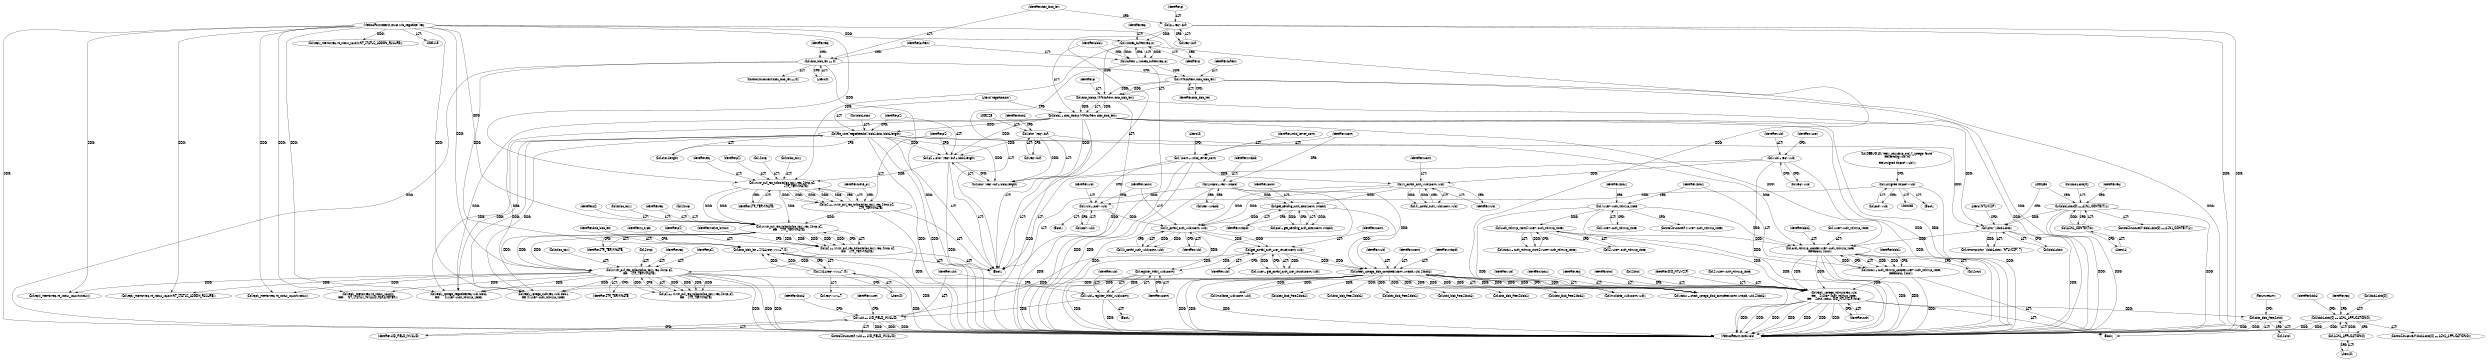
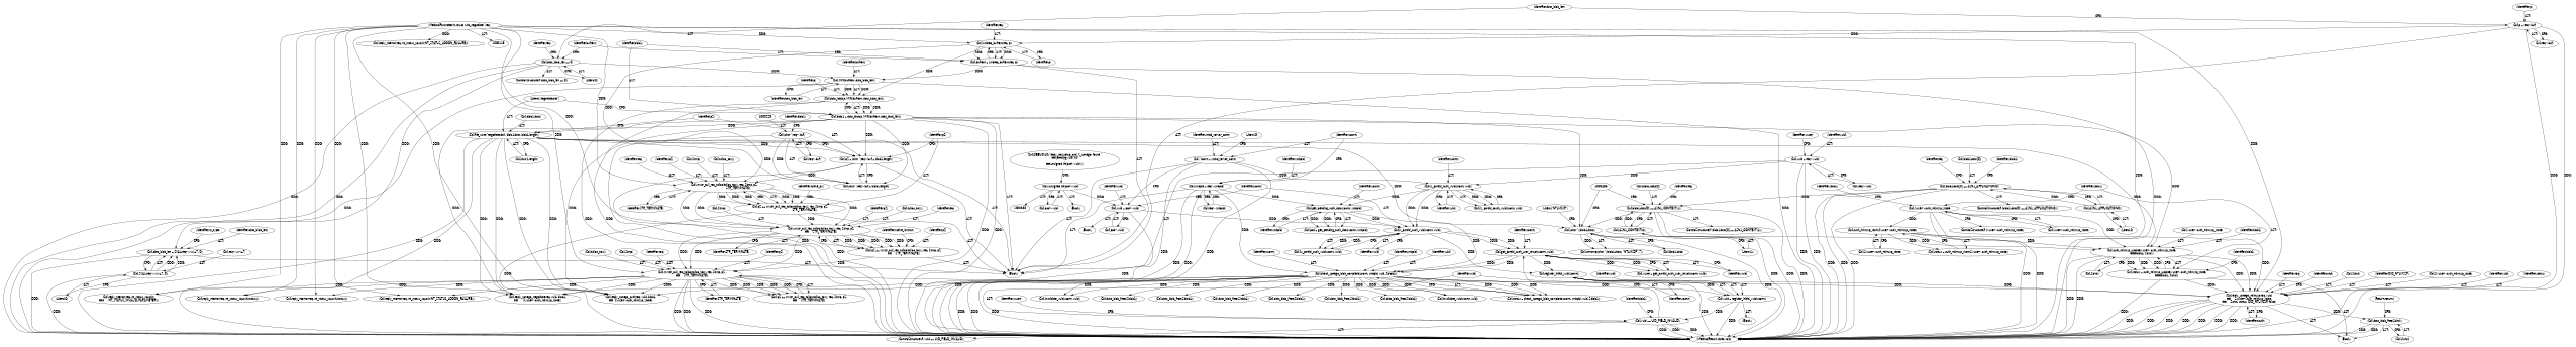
  digraph {
    fontname=Lato
    node [fontname=Lato]
    edge [fontname=Lato]
    n1 [label="(Call,data_blob_free(&chal))"]
    n2 [label="(Block,)"]
    n3 [label="(Call,&chal)"]
    n4 [label="(MethodReturn,static void)"]
    n5 [label="(Call,reply_spnego_ntlmssp(req, vuid,\n\t\t\t\t     &vuser->auth_ntlmssp_state,\n\t\t\t\t     &chal, status, OID_NTLMSSP, false))"]
    n6 [label="(Identifier,auth)"]
    n7 [label="(Call,srvstr_pull_req_talloc(talloc_tos(), req, &tmp, p2,\n\t\t\t\t     STR_TERMINATE))"]
    n8 [label="(Call,reply_nterror(req, nt_status_squash(\n\t\t\t\t\t      NT_STATUS_INVALID_PARAMETER)))"]
    n9 [label="(Call,p2 += srvstr_pull_req_talloc(talloc_tos(), req, &tmp, p2,\n\t\t\t\t     STR_TERMINATE))"]
    n10 [label="(Call,reply_spnego_negotiate(req, vuid, blob1,\n\t\t\t\t       &vuser->auth_ntlmssp_state))"]
    n11 [label="(Call,reply_spnego_auth(req, vuid, blob1,\n\t\t\t\t  &vuser->auth_ntlmssp_state))"]
    n12 [label="(Call,reply_nterror(req, nt_status_squash(status)))"]
    n13 [label="(Identifier,STR_TERMINATE)"]
    n14 [label="(Call,reply_nterror(req, nt_status_squash(NT_STATUS_LOGON_FAILURE)))"]
    n15 [label="(Call,reply_nterror(req, nt_status_squash(status)))"]
    n16 [label="(Call,srvstr_pull_req_talloc(talloc_tos(), req, &tmp, p2,\n\t\t\t\t     STR_TERMINATE))"]
    n17 [label="(Call,p2 += srvstr_pull_req_talloc(talloc_tos(), req, &tmp, p2,\n\t\t\t\t     STR_TERMINATE))"]
    n18 [label="(Identifier,STR_TERMINATE)"]
    n19 [label="(Block,)"]
    n20 [label="(Call,srvstr_pull_req_talloc(talloc_tos(), req, &tmp, p2,\n                                     STR_TERMINATE))"]
    n21 [label="(Call,p2 += srvstr_pull_req_talloc(talloc_tos(), req, &tmp, p2,\n                                     STR_TERMINATE))"]
    n22 [label="(Identifier,STR_TERMINATE)"]
    n23 [label="(Call,smbreq_bufrem(req, p))"]
    n24 [label="(Call,data_blob(p, MIN(bufrem, data_blob_len)))"]
    n25 [label="(Call,bufrem = smbreq_bufrem(req, p))"]
    n26 [label="(Identifier,p)"]
    n27 [label="(Call,blob1 = data_blob(p, MIN(bufrem, data_blob_len)))"]
    n28 [label="(Call,MIN(bufrem, data_blob_len))"]
    n29 [label="(MethodParameterIn,struct smb_negotiate *req)"]
    n30 [label="(Call,reply_nterror(req, nt_status_squash(NT_STATUS_LOGON_FAILURE)))"]
    1000115
    n32 [label="(Call,p = req->buf)"]
    n33 [label="(Call,req->buf)"]
    n34 [label="(Call,p2 = (char *)req->buf + blob1.length)"]
    n35 [label="(Call,(char *)req->buf + blob1.length)"]
    n36 [label="(Call,(char *)req->buf)"]
    n37 [label="(Call,req->buf)"]
    n38 [label="(Call,file_save(\"negotiate.dat\", blob1.data, blob1.length))"]
    n39 [label="(Call,auth_ntlmssp_update(vuser->auth_ntlmssp_state,\n\t\t\t\t\t\tblob1, &chal))"]
    n40 [label="(Call,(char *)(blob1.data))"]
    n41 [label="(Call,char1.length)"]
    n42 [label="(Call,status = auth_ntlmssp_update(vuser->auth_ntlmssp_state,\n\t\t\t\t\t\tblob1, &chal))"]
    n43 [label="(Call,&chal)"]
    n44 [label="(Call,strncmp((char *)(blob1.data), \"NTLMSSP\", 7))"]
    n45 [label="(Call,blob1.data)"]
    n46 [label="(Identifier,data_blob_len)"]
    n47 [label="(Call,data_blob_len == 0)"]
    n48 [label="(ControlStructure,if (data_blob_len == 0))"]
    n49 [label="(Literal,0)"]
    n50 [label="(Call,data_blob_len = SVAL(req->vwv+7, 0))"]
    n51 [label="(Call,SVAL(req->vwv+7, 0))"]
    n52 [label="(Literal,0)"]
    n53 [label="(Call,check_spnego_blob_complete(sconn, smbpid, vuid, &blob1))"]
    n54 [label="(Call,data_blob_free(&blob1))"]
    n55 [label="(Call,data_blob_free(&blob1))"]
    n56 [label="(Call,data_blob_free(&blob1))"]
    n57 [label="(Call,data_blob_free(&blob1))"]
    n58 [label="(Call,data_blob_free(&blob1))"]
    n59 [label="(Call,data_blob_free(&blob1))"]
    n60 [label="(Call,invalidate_vuid(sconn, vuid))"]
    n61 [label="(Call,status = check_spnego_blob_complete(sconn, smbpid, vuid, &blob1))"]
    n62 [label="(Call,invalidate_vuid(sconn, vuid))"]
    n63 [label="(Call,get_partial_auth_user_struct(sconn, vuid))"]
    n64 [label="(Call,vuser = get_partial_auth_user_struct(sconn, vuid))"]
    n65 [label="(Identifier,vuid)"]
    n66 [label="(Call,register_initial_vuid(sconn))"]
    n67 [label="(Call,vuid = register_initial_vuid(sconn))"]
    n68 [label="(Identifier,sconn)"]
    n69 [label="(Call,vuid == UID_FIELD_INVALID)"]
    n70 [label="(Block,)"]
    n71 [label="(Call,is_partial_auth_vuid(sconn, vuid))"]
    n72 [label="(Call,!is_partial_auth_vuid(sconn, vuid))"]
    n73 [label="(Identifier,vuid)"]
    n74 [label="(Call,is_partial_auth_vuid(sconn, vuid))"]
    n75 [label="(Call,get_pending_auth_data(sconn, smbpid))"]
    n76 [label="(Call,!is_partial_auth_vuid(sconn, vuid))"]
    n77 [label="(Identifier,vuid)"]
    n78 [label="(Call,pad = get_pending_auth_data(sconn, smbpid))"]
    n79 [label="(Identifier,smbpid)"]
    n80 [label="(Call,*sconn = smbd_server_conn)"]
    n81 [label="(Call,vuid = pad->vuid)"]
    n82 [label="(Identifier,smbd_server_conn)"]
    n83 [label="(Call,vuid = req->vuid)"]
    n84 [label="(Call,req->vuid)"]
    n85 [label="(Call,smbpid = req->smbpid)"]
    n86 [label="(Call,req->smbpid)"]
    n87 [label="(Block,)"]
    n88 [label="(Call,pad->vuid)"]
    n89 [label="(Call,(unsigned int)pad->vuid)"]
    n90 [label="(Block,)"]
    n91 [label="(Call,pad->vuid)"]
    1000335
-   n93 [label="(Identifier,UID_FIELD_INVALID)"]
    n94 [label="(ControlStructure,if (vuid == UID_FIELD_INVALID))"]
    n95 [label="(Call,!vuser->auth_ntlmssp_state)"]
    n96 [label="(Call,auth_ntlmssp_start(&vuser->auth_ntlmssp_state))"]
    n97 [label="(ControlStructure,if (!vuser->auth_ntlmssp_state))"]
    n98 [label="(Call,vuser->auth_ntlmssp_state)"]
    n99 [label="(Call,&vuser->auth_ntlmssp_state)"]
    n100 [label="(Call,status = auth_ntlmssp_start(&vuser->auth_ntlmssp_state))"]
    n101 [label="(Call,blob1.data[0] == ASN1_CONTEXT(1))"]
    n102 [label="(Call,ASN1_CONTEXT(6))"]
    n103 [label="(ControlStructure,if (blob1.data[0] == ASN1_CONTEXT(1)))"]
    n104 [label="(Literal,1)"]
    n105 [label="(Call,blob1.data[0] == ASN1_APPLICATION(0))"]
    n106 [label="(Call,ASN1_APPLICATION(0))"]
    n107 [label="(ControlStructure,if (blob1.data[0] == ASN1_APPLICATION(0)))"]
    n108 [label="(Literal,0)"]
    n109 [label="(Identifier,req)"]
    n110 [label="(Identifier,p2)"]
    n111 [label="(Identifier,p2)"]
    n112 [label="(Identifier,status)"]
    n113 [label="(Identifier,blob1)"]
    n114 [label="(Call,blob1.data[0])"]
    n115 [label="(Identifier,native_lanman)"]
    n116 [label="(Call,vuser->auth_ntlmssp_state)"]
    n117 [label="(Call,talloc_tos())"]
    n118 [label="(Identifier,sconn)"]
    n119 [label="(Identifier,blob1)"]
    n120 [label="(Identifier,p2)"]
    n121 [label="(Call,&tmp)"]
    n122 [label="(Literal,3)"]
    n123 [label="(Literal,\"NTLMSSP\")"]
    n124 [label="(Identifier,chal)"]
    n125 [label="(Call,DEBUG(10,(\"reply_sesssetup_and_X_spnego: found \"\n\t\t\t\t\"pending vuid %u\n\",\n\t\t\t\t(unsigned int)pad->vuid )))"]
    n126 [label="(Identifier,blob1)"]
    n127 [label="(Call,talloc_tos())"]
    n128 [label="(Call,&chal)"]
    n129 [label="(Identifier,p)"]
    n130 [label="(Identifier,sconn)"]
    n131 [label="(Identifier,sconn)"]
    n132 [label="(Identifier,blob1)"]
    n133 [label="(Literal,\"negotiate.dat\")"]
    n134 [label="(Identifier,ra_type)"]
    n135 [label="(Identifier,req)"]
    n136 [label="(Call,blob1.data[0])"]
    n137 [label="(Identifier,blob1)"]
    n138 [label="(Identifier,smbpid)"]
    n139 [label="(Identifier,native_os)"]
    n140 [label="(Identifier,p2)"]
    n141 [label="(Identifier,vuser)"]
    n142 [label="(Identifier,p)"]
    n143 [label="(Identifier,req)"]
    n144 [label="(Identifier,req)"]
    n145 [label="(Identifier,vuid)"]
    n146 [label="(Return,return;)"]
    n147 [label="(Identifier,vuid)"]
    n148 [label="(Identifier,req)"]
    n149 [label="(Call,&tmp)"]
    n150 [label="(Identifier,req)"]
    n151 [label="(Identifier,sconn)"]
    n152 [label="(Identifier,vuid)"]
    n153 [label="(Identifier,OID_NTLMSSP)"]
    n154 [label="(Identifier,data_blob_len)"]
    n155 [label="(Call,talloc_tos())"]
    n156 [label="(Identifier,status)"]
    n157 [label="(Identifier,req)"]
    n158 [label="(Identifier,sconn)"]
    n159 [label="(Call,&tmp)"]
    n160 [label="(Identifier,req)"]
    n161 [label="(Identifier,smbpid)"]
    n162 [label="(Identifier,data_blob_len)"]
    n163 [label="(Call,blob1.data)"]
    n164 [label="(Identifier,blob1)"]
    n165 [label="(Identifier,vuser)"]
    n166 [label="(Call,&vuser->auth_ntlmssp_state)"]
    n167 [label="(Identifier,vuid)"]
    n168 [label="(Identifier,p2)"]
    n169 [label="(Identifier,bufrem)"]
    n170 [label="(Call,req->vwv+7)"]
    n171 [label="(Identifier,bufrem)"]
    n172 [label="(Identifier,p2)"]
    n173 [label="(Identifier,status)"]
    n174 [label="(Identifier,sconn)"]
    n175 [label="(Identifier,vuid)"]
    n176 [label="(Identifier,vuid)"]
    1000228
    1000456
    n1 -> n2 [label="AST: "]
    n1 -> n3 [label="CFG: "]
    n1 -> n4 [label="DDG: "]
    n1 -> n4 [label="DDG: "]
    n3 -> n1 [label="AST: "]
    n5 -> n1 [label="DDG: "]
    n5 -> n2 [label="AST: "]
    n5 -> n4 [label="DDG: "]
    n5 -> n4 [label="DDG: "]
    n5 -> n4 [label="DDG: "]
    n5 -> n4 [label="DDG: "]
    n5 -> n4 [label="DDG: "]
    n5 -> n4 [label="DDG: "]
    n5 -> n4 [label="DDG: "]
    n5 -> n6 [label="CFG: "]
    n6 -> n5 [label="AST: "]
    n7 -> n4 [label="DDG: "]
    n7 -> n4 [label="DDG: "]
    n7 -> n4 [label="DDG: "]
    n7 -> n5 [label="DDG: "]
    n7 -> n8 [label="DDG: "]
    n7 -> n9 [label="AST: "]
    n7 -> n9 [label="DDG: "]
    n7 -> n9 [label="DDG: "]
    n7 -> n9 [label="DDG: "]
    n7 -> n9 [label="DDG: "]
    n7 -> n9 [label="DDG: "]
    n7 -> n10 [label="DDG: "]
    n7 -> n11 [label="DDG: "]
    n7 -> n12 [label="DDG: "]
    n7 -> n13 [label="CFG: "]
    n7 -> n14 [label="DDG: "]
    n7 -> n15 [label="DDG: "]
    n9 -> n7 [label="CFG: "]
    n13 -> n7 [label="AST: "]
    n16 -> n7 [label="DDG: "]
    n16 -> n7 [label="DDG: "]
    n16 -> n7 [label="DDG: "]
    n16 -> n17 [label="AST: "]
    n16 -> n17 [label="DDG: "]
    n16 -> n17 [label="DDG: "]
    n16 -> n17 [label="DDG: "]
    n16 -> n17 [label="DDG: "]
    n16 -> n17 [label="DDG: "]
    n16 -> n18 [label="CFG: "]
    n17 -> n7 [label="DDG: "]
    n17 -> n16 [label="CFG: "]
    n17 -> n19 [label="AST: "]
    n18 -> n16 [label="AST: "]
    n20 -> n16 [label="DDG: "]
    n20 -> n16 [label="DDG: "]
    n20 -> n16 [label="DDG: "]
    n20 -> n21 [label="AST: "]
    n20 -> n21 [label="DDG: "]
    n20 -> n21 [label="DDG: "]
    n20 -> n21 [label="DDG: "]
    n20 -> n21 [label="DDG: "]
    n20 -> n21 [label="DDG: "]
    n20 -> n22 [label="CFG: "]
    n21 -> n4 [label="DDG: "]
    n21 -> n16 [label="DDG: "]
    n21 -> n19 [label="AST: "]
    n21 -> n20 [label="CFG: "]
    n22 -> n20 [label="AST: "]
    n23 -> n20 [label="DDG: "]
    n23 -> n24 [label="DDG: "]
    n23 -> n25 [label="AST: "]
    n23 -> n25 [label="DDG: "]
    n23 -> n25 [label="DDG: "]
    n23 -> n26 [label="CFG: "]
    n24 -> n4 [label="DDG: "]
    n24 -> n4 [label="DDG: "]
    n24 -> n27 [label="AST: "]
    n24 -> n27 [label="DDG: "]
    n24 -> n27 [label="DDG: "]
    n25 -> n4 [label="DDG: "]
    n25 -> n19 [label="AST: "]
    n25 -> n23 [label="CFG: "]
    n25 -> n28 [label="DDG: "]
    n26 -> n23 [label="AST: "]
    n27 -> n4 [label="DDG: "]
    n27 -> n4 [label="DDG: "]
    n27 -> n10 [label="DDG: "]
    n27 -> n11 [label="DDG: "]
    n27 -> n19 [label="AST: "]
+   n27 -> n24 [label="CFG: "]
    n27 -> n34 [label="DDG: "]
    n27 -> n35 [label="DDG: "]
    n27 -> n38 [label="DDG: "]
    n27 -> n39 [label="DDG: "]
    n27 -> n40 [label="DDG: "]
    n28 -> n4 [label="DDG: "]
    n28 -> n4 [label="DDG: "]
    n28 -> n24 [label="AST: "]
    n28 -> n24 [label="DDG: "]
    n28 -> n24 [label="DDG: "]
    n28 -> n46 [label="CFG: "]
    n29 -> n4 [label="DDG: "]
    n29 -> n5 [label="DDG: "]
    n29 -> n7 [label="DDG: "]
    n29 -> n8 [label="DDG: "]
    n29 -> n10 [label="DDG: "]
    n29 -> n11 [label="DDG: "]
    n29 -> n12 [label="DDG: "]
    n29 -> n14 [label="DDG: "]
    n29 -> n15 [label="DDG: "]
    n29 -> n16 [label="DDG: "]
    n29 -> n20 [label="DDG: "]
    n29 -> n23 [label="DDG: "]
    n29 -> n30 [label="DDG: "]
    n29 -> 1000115 [label="AST: "]
    n32 -> n4 [label="DDG: "]
    n32 -> n4 [label="DDG: "]
    n32 -> n19 [label="AST: "]
    n32 -> n23 [label="DDG: "]
    n32 -> n33 [label="CFG: "]
    n33 -> n32 [label="AST: "]
    n34 -> n4 [label="DDG: "]
    n34 -> n19 [label="AST: "]
    n34 -> n20 [label="DDG: "]
    n34 -> n35 [label="CFG: "]
    n35 -> n34 [label="AST: "]
    n36 -> n4 [label="DDG: "]
-   n36 -> n34 [label="DDG: "]
+   n36 -> n34 [label="CFG: "]
    n36 -> n35 [label="AST: "]
    n36 -> n35 [label="DDG: "]
    n36 -> n37 [label="CFG: "]
    n37 -> n36 [label="AST: "]
    n38 -> n4 [label="DDG: "]
    n38 -> n4 [label="DDG: "]
    n38 -> n10 [label="DDG: "]
    n38 -> n10 [label="DDG: "]
    n38 -> n11 [label="DDG: "]
    n38 -> n11 [label="DDG: "]
    n38 -> n19 [label="AST: "]
    n38 -> n34 [label="DDG: "]
    n38 -> n35 [label="DDG: "]
    n38 -> n39 [label="DDG: "]
    n38 -> n40 [label="DDG: "]
    n38 -> n41 [label="CFG: "]
    n39 -> n4 [label="DDG: "]
    n39 -> n4 [label="DDG: "]
    n39 -> n5 [label="DDG: "]
    n39 -> n5 [label="DDG: "]
    n39 -> n42 [label="AST: "]
    n39 -> n42 [label="DDG: "]
    n39 -> n42 [label="DDG: "]
    n39 -> n42 [label="DDG: "]
    n39 -> n43 [label="CFG: "]
    n40 -> n4 [label="DDG: "]
    n40 -> n39 [label="DDG: "]
    n40 -> n44 [label="AST: "]
    n40 -> n44 [label="DDG: "]
    n40 -> n45 [label="CFG: "]
    n41 -> n38 [label="AST: "]
    n42 -> n2 [label="AST: "]
    n42 -> n4 [label="DDG: "]
    n42 -> n5 [label="DDG: "]
    n42 -> n39 [label="CFG: "]
    n43 -> n39 [label="AST: "]
    n45 -> n40 [label="AST: "]
    n46 -> n28 [label="AST: "]
    n47 -> n4 [label="DDG: "]
    n47 -> n4 [label="DDG: "]
-   n47 -> n28 [label="CFG: "]
+   n47 -> n28 [label="DDG: "]
    n47 -> n48 [label="AST: "]
    n47 -> n49 [label="CFG: "]
    n47 -> n50 [label="DDG: "]
    n49 -> n47 [label="AST: "]
    n50 -> n4 [label="DDG: "]
    n50 -> n19 [label="AST: "]
    n50 -> n51 [label="CFG: "]
    n51 -> n4 [label="DDG: "]
    n51 -> n50 [label="AST: "]
    n51 -> n50 [label="DDG: "]
    n51 -> n50 [label="DDG: "]
    n51 -> n52 [label="CFG: "]
    n52 -> n51 [label="AST: "]
    n53 -> n4 [label="DDG: "]
    n53 -> n4 [label="DDG: "]
    n53 -> n4 [label="DDG: "]
    n53 -> n5 [label="DDG: "]
    n53 -> n10 [label="DDG: "]
    n53 -> n11 [label="DDG: "]
    n53 -> n54 [label="DDG: "]
    n53 -> n55 [label="DDG: "]
    n53 -> n56 [label="DDG: "]
    n53 -> n57 [label="DDG: "]
    n53 -> n58 [label="DDG: "]
    n53 -> n59 [label="DDG: "]
    n53 -> n60 [label="DDG: "]
    n53 -> n60 [label="DDG: "]
    n53 -> n61 [label="AST: "]
    n53 -> n61 [label="DDG: "]
    n53 -> n61 [label="DDG: "]
    n53 -> n61 [label="DDG: "]
    n53 -> n61 [label="DDG: "]
    n53 -> n62 [label="DDG: "]
    n53 -> n62 [label="DDG: "]
    n61 -> n53 [label="CFG: "]
    n63 -> n53 [label="DDG: "]
    n63 -> n53 [label="DDG: "]
    n63 -> n64 [label="AST: "]
    n63 -> n64 [label="DDG: "]
    n63 -> n64 [label="DDG: "]
    n63 -> n65 [label="CFG: "]
    n63 -> n66 [label="DDG: "]
    n64 -> n63 [label="CFG: "]
    n65 -> n63 [label="AST: "]
    n66 -> n4 [label="DDG: "]
    n66 -> n67 [label="AST: "]
    n66 -> n67 [label="DDG: "]
    n66 -> n68 [label="CFG: "]
    n67 -> n4 [label="DDG: "]
    n67 -> n66 [label="AST: "]
    n67 -> n69 [label="DDG: "]
    n67 -> n70 [label="AST: "]
    n68 -> n66 [label="AST: "]
    n69 -> n4 [label="DDG: "]
    n69 -> n4 [label="DDG: "]
    n69 -> n4 [label="DDG: "]
    n69 -> n63 [label="DDG: "]
-   n69 -> n93 [label="CFG: "]
    n69 -> n94 [label="AST: "]
    n71 -> n63 [label="DDG: "]
    n71 -> n63 [label="DDG: "]
    n71 -> n66 [label="DDG: "]
    n71 -> n72 [label="AST: "]
    n71 -> n72 [label="DDG: "]
    n71 -> n72 [label="DDG: "]
    n71 -> n73 [label="CFG: "]
    n72 -> n71 [label="CFG: "]
    n73 -> n71 [label="AST: "]
    n74 -> n71 [label="DDG: "]
    n74 -> n71 [label="DDG: "]
    n74 -> n75 [label="DDG: "]
    n74 -> n76 [label="AST: "]
    n74 -> n76 [label="DDG: "]
    n74 -> n76 [label="DDG: "]
    n74 -> n77 [label="CFG: "]
    n75 -> n53 [label="DDG: "]
    n75 -> n71 [label="DDG: "]
    n75 -> n78 [label="AST: "]
    n75 -> n78 [label="DDG: "]
    n75 -> n78 [label="DDG: "]
    n75 -> n79 [label="CFG: "]
    n76 -> n74 [label="CFG: "]
    n77 -> n74 [label="AST: "]
    n78 -> n75 [label="CFG: "]
    n79 -> n75 [label="AST: "]
    n80 -> n4 [label="DDG: "]
    n80 -> n4 [label="DDG: "]
    n80 -> n19 [label="AST: "]
    n80 -> n74 [label="DDG: "]
    n80 -> n81 [label="CFG: "]
    n81 -> n4 [label="DDG: "]
    n81 -> n71 [label="DDG: "]
    n81 -> n87 [label="AST: "]
    n81 -> n88 [label="CFG: "]
    n82 -> n80 [label="AST: "]
    n83 -> n4 [label="DDG: "]
    n83 -> n4 [label="DDG: "]
    n83 -> n19 [label="AST: "]
    n83 -> n74 [label="DDG: "]
    n83 -> n84 [label="CFG: "]
-   n84 -> n83 [label="CFG: "]
+   n84 -> n83 [label="AST: "]
    n85 -> n4 [label="DDG: "]
    n85 -> n4 [label="DDG: "]
    n85 -> n19 [label="AST: "]
    n85 -> n53 [label="DDG: "]
    n85 -> n75 [label="DDG: "]
    n85 -> n86 [label="CFG: "]
    n86 -> n85 [label="CFG: "]
    n88 -> n81 [label="AST: "]
-   n89 -> n4 [label="DDG: "]
    n89 -> n81 [label="DDG: "]
    n89 -> n90 [label="AST: "]
    n89 -> n91 [label="CFG: "]
    n89 -> 1000335 [label="AST: "]
    n91 -> n89 [label="AST: "]
-   n93 -> n69 [label="AST: "]
    n95 -> n4 [label="DDG: "]
    n95 -> n4 [label="DDG: "]
    n95 -> n39 [label="DDG: "]
    n95 -> n96 [label="DDG: "]
    n95 -> n97 [label="CFG: "]
    n95 -> n98 [label="CFG: "]
    n96 -> n5 [label="DDG: "]
    n96 -> n39 [label="DDG: "]
    n96 -> n99 [label="CFG: "]
    n96 -> n100 [label="AST: "]
    n96 -> n100 [label="DDG: "]
    n98 -> n95 [label="AST: "]
    n99 -> n96 [label="AST: "]
    n100 -> n96 [label="CFG: "]
    n101 -> n4 [label="DDG: "]
    n101 -> n4 [label="DDG: "]
    n101 -> n4 [label="DDG: "]
    n101 -> n40 [label="DDG: "]
    n101 -> n102 [label="CFG: "]
    n101 -> n103 [label="AST: "]
    n102 -> n101 [label="AST: "]
    n102 -> n101 [label="DDG: "]
    n102 -> n104 [label="CFG: "]
    n104 -> n102 [label="AST: "]
    n105 -> n4 [label="DDG: "]
    n105 -> n4 [label="DDG: "]
    n105 -> n4 [label="DDG: "]
+   n105 -> n101 [label="DDG: "]
    n105 -> n106 [label="CFG: "]
    n105 -> n107 [label="AST: "]
    n106 -> n105 [label="AST: "]
    n106 -> n105 [label="DDG: "]
    n106 -> n108 [label="CFG: "]
    n108 -> n106 [label="AST: "]
    n109 -> n5 [label="AST: "]
    n110 -> n16 [label="AST: "]
    n111 -> n7 [label="AST: "]
    n112 -> n95 [label="CFG: "]
    n113 -> n36 [label="CFG: "]
    n114 -> n101 [label="AST: "]
    n115 -> n17 [label="CFG: "]
    n116 -> n39 [label="AST: "]
    n117 -> n7 [label="AST: "]
    n118 -> n75 [label="AST: "]
    n119 -> n105 [label="CFG: "]
    n120 -> n34 [label="AST: "]
    n120 -> n38 [label="CFG: "]
    n121 -> n7 [label="AST: "]
    n122 -> n80 [label="CFG: "]
    n123 -> n40 [label="CFG: "]
    n124 -> n5 [label="CFG: "]
    n125 -> n89 [label="CFG: "]
    n126 -> n69 [label="CFG: "]
    n127 -> n16 [label="AST: "]
    n128 -> n5 [label="AST: "]
    n129 -> n24 [label="AST: "]
    n130 -> n53 [label="AST: "]
    n131 -> n80 [label="AST: "]
    n131 -> n85 [label="CFG: "]
    n132 -> n42 [label="CFG: "]
    n133 -> n27 [label="CFG: "]
    n133 -> n38 [label="AST: "]
    n134 -> n50 [label="CFG: "]
    n135 -> n105 [label="CFG: "]
    n136 -> n105 [label="AST: "]
    n137 -> n39 [label="AST: "]
    n138 -> n53 [label="AST: "]
    n139 -> n21 [label="CFG: "]
    n140 -> n20 [label="AST: "]
    n141 -> n83 [label="CFG: "]
    n142 -> n32 [label="AST: "]
    n143 -> n16 [label="AST: "]
    n144 -> n47 [label="CFG: "]
    n145 -> n53 [label="AST: "]
    n146 -> n1 [label="CFG: "]
    n147 -> n83 [label="AST: "]
    n148 -> n7 [label="AST: "]
    n149 -> n20 [label="AST: "]
    n150 -> n101 [label="CFG: "]
    n151 -> n74 [label="AST: "]
    n152 -> n67 [label="AST: "]
    n153 -> n5 [label="AST: "]
    n154 -> n32 [label="CFG: "]
    n154 -> n47 [label="AST: "]
    n155 -> n20 [label="AST: "]
    n156 -> n42 [label="AST: "]
    n156 -> n95 [label="CFG: "]
    n157 -> n23 [label="AST: "]
    n158 -> n71 [label="AST: "]
    n158 -> n81 [label="CFG: "]
    n159 -> n16 [label="AST: "]
    n160 -> n20 [label="AST: "]
    n161 -> n85 [label="AST: "]
    n162 -> n50 [label="AST: "]
    n163 -> n38 [label="AST: "]
    n164 -> n25 [label="CFG: "]
    n164 -> n27 [label="AST: "]
    n165 -> n69 [label="CFG: "]
    n166 -> n5 [label="AST: "]
    n167 -> n5 [label="AST: "]
    n168 -> n17 [label="AST: "]
    n169 -> n28 [label="AST: "]
-   n51 -> n170 [label="AST: "]
+   n170 -> n51 [label="AST: "]
    n171 -> n25 [label="AST: "]
    n171 -> n47 [label="CFG: "]
    n172 -> n21 [label="AST: "]
    n172 -> n34 [label="CFG: "]
    n173 -> n5 [label="AST: "]
    n174 -> n63 [label="AST: "]
    n175 -> n67 [label="CFG: "]
    n175 -> n69 [label="AST: "]
    n176 -> n81 [label="AST: "]
    1000228 -> n36 [label="AST: "]
    1000456 -> n40 [label="CFG: "]
    1000456 -> n101 [label="CFG: "]
  }
